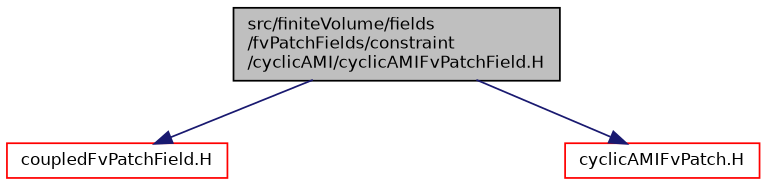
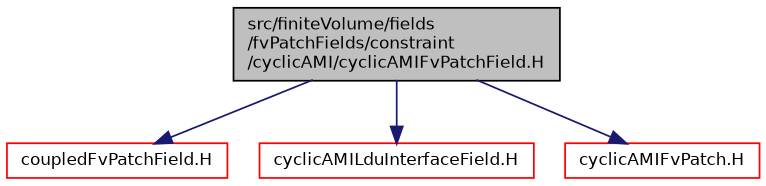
  digraph {
    node [color=red fontname=Helvetica fontsize=10 shape=record]
    edge [color=midnightblue fontname=Helvetica fontsize=10 labelfontname=Helvetica labelfontsize=10 style=solid]
    n1 [color=black fillcolor=grey75 fontcolor=black height=0.2 label="src/finiteVolume/fields\l/fvPatchFields/constraint\l/cyclicAMI/cyclicAMIFvPatchField.H" style=filled width=0.4]
    n2 [height=0.2 label="coupledFvPatchField.H" width=0.4]
+   n3 [height=0.2 label="cyclicAMILduInterfaceField.H" width=0.4]
    n4 [height=0.2 label="cyclicAMIFvPatch.H" width=0.4]
    n1 -> n2
+   n1 -> n3
    n1 -> n4
  }
